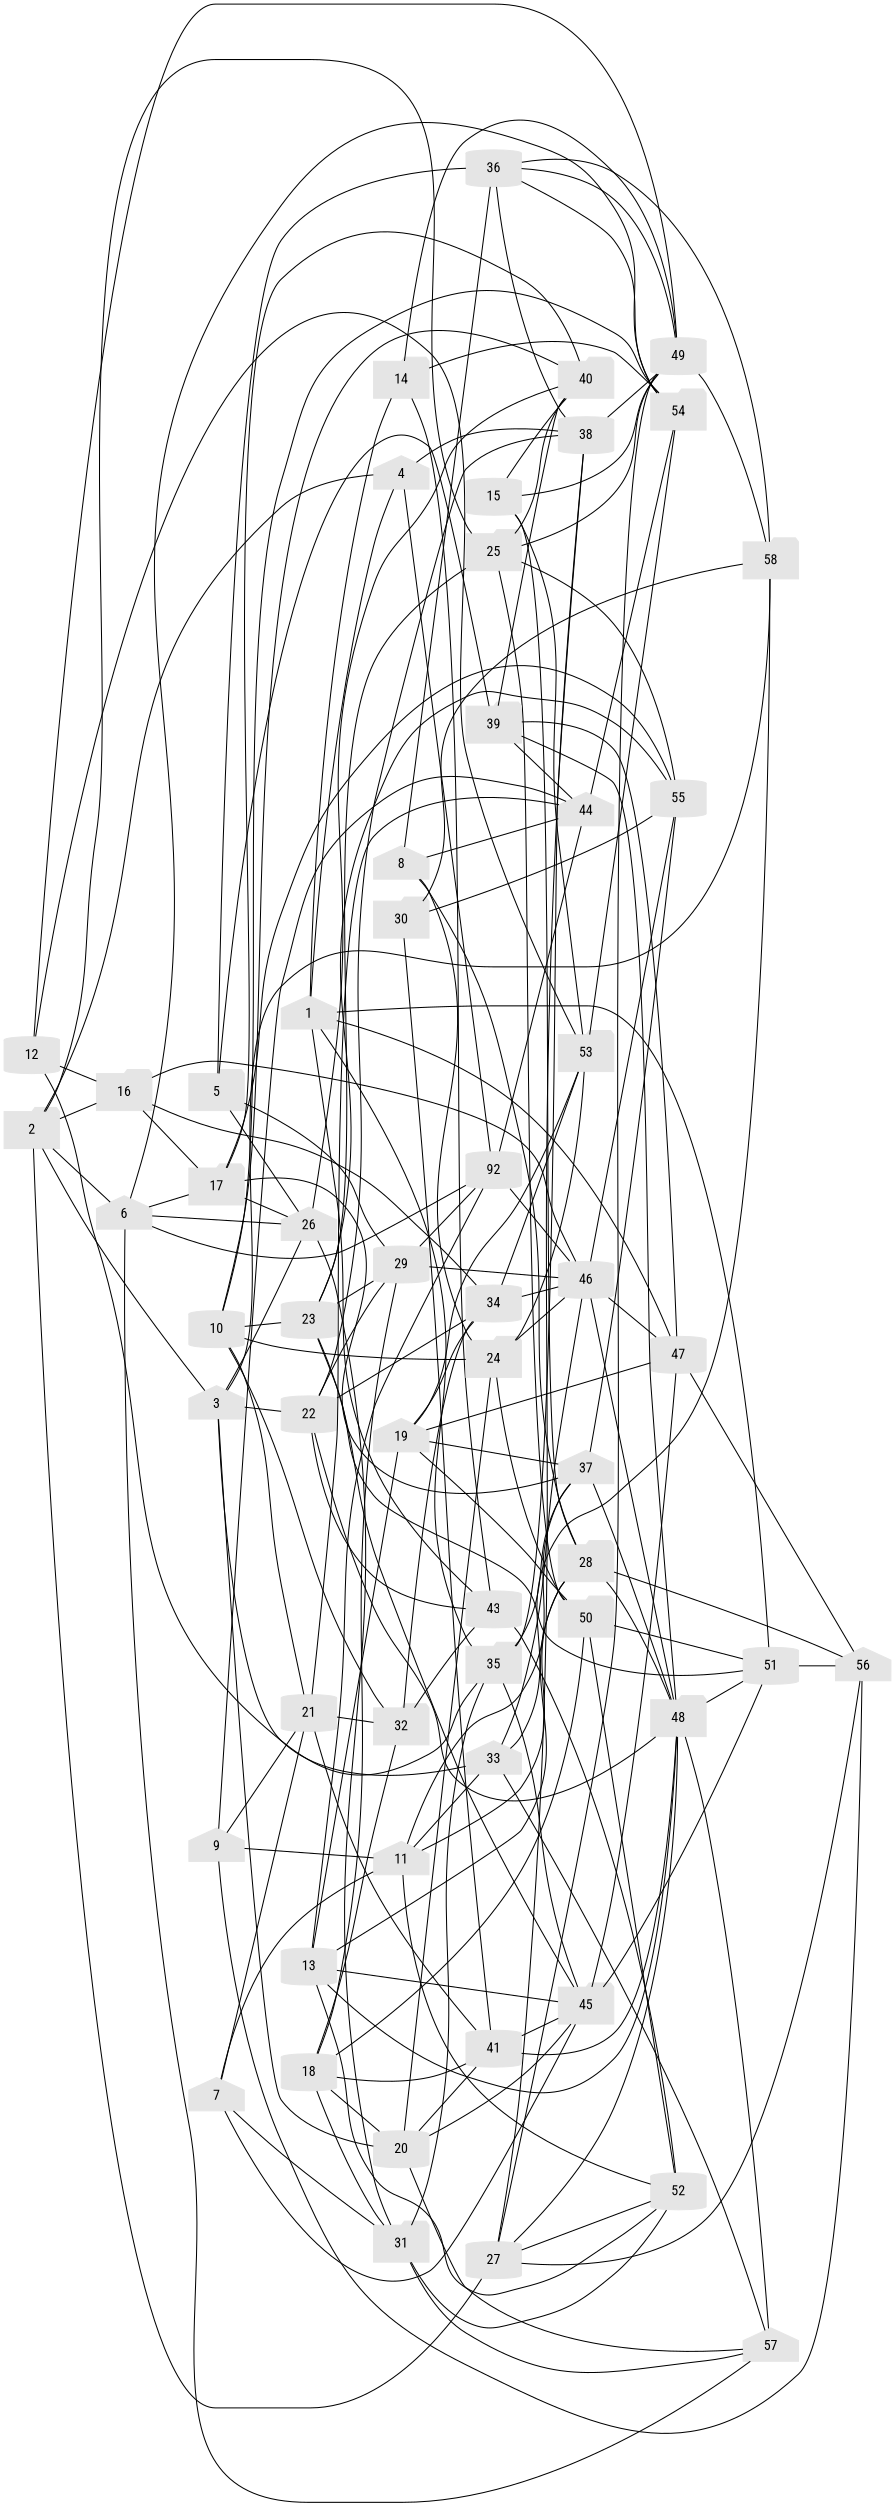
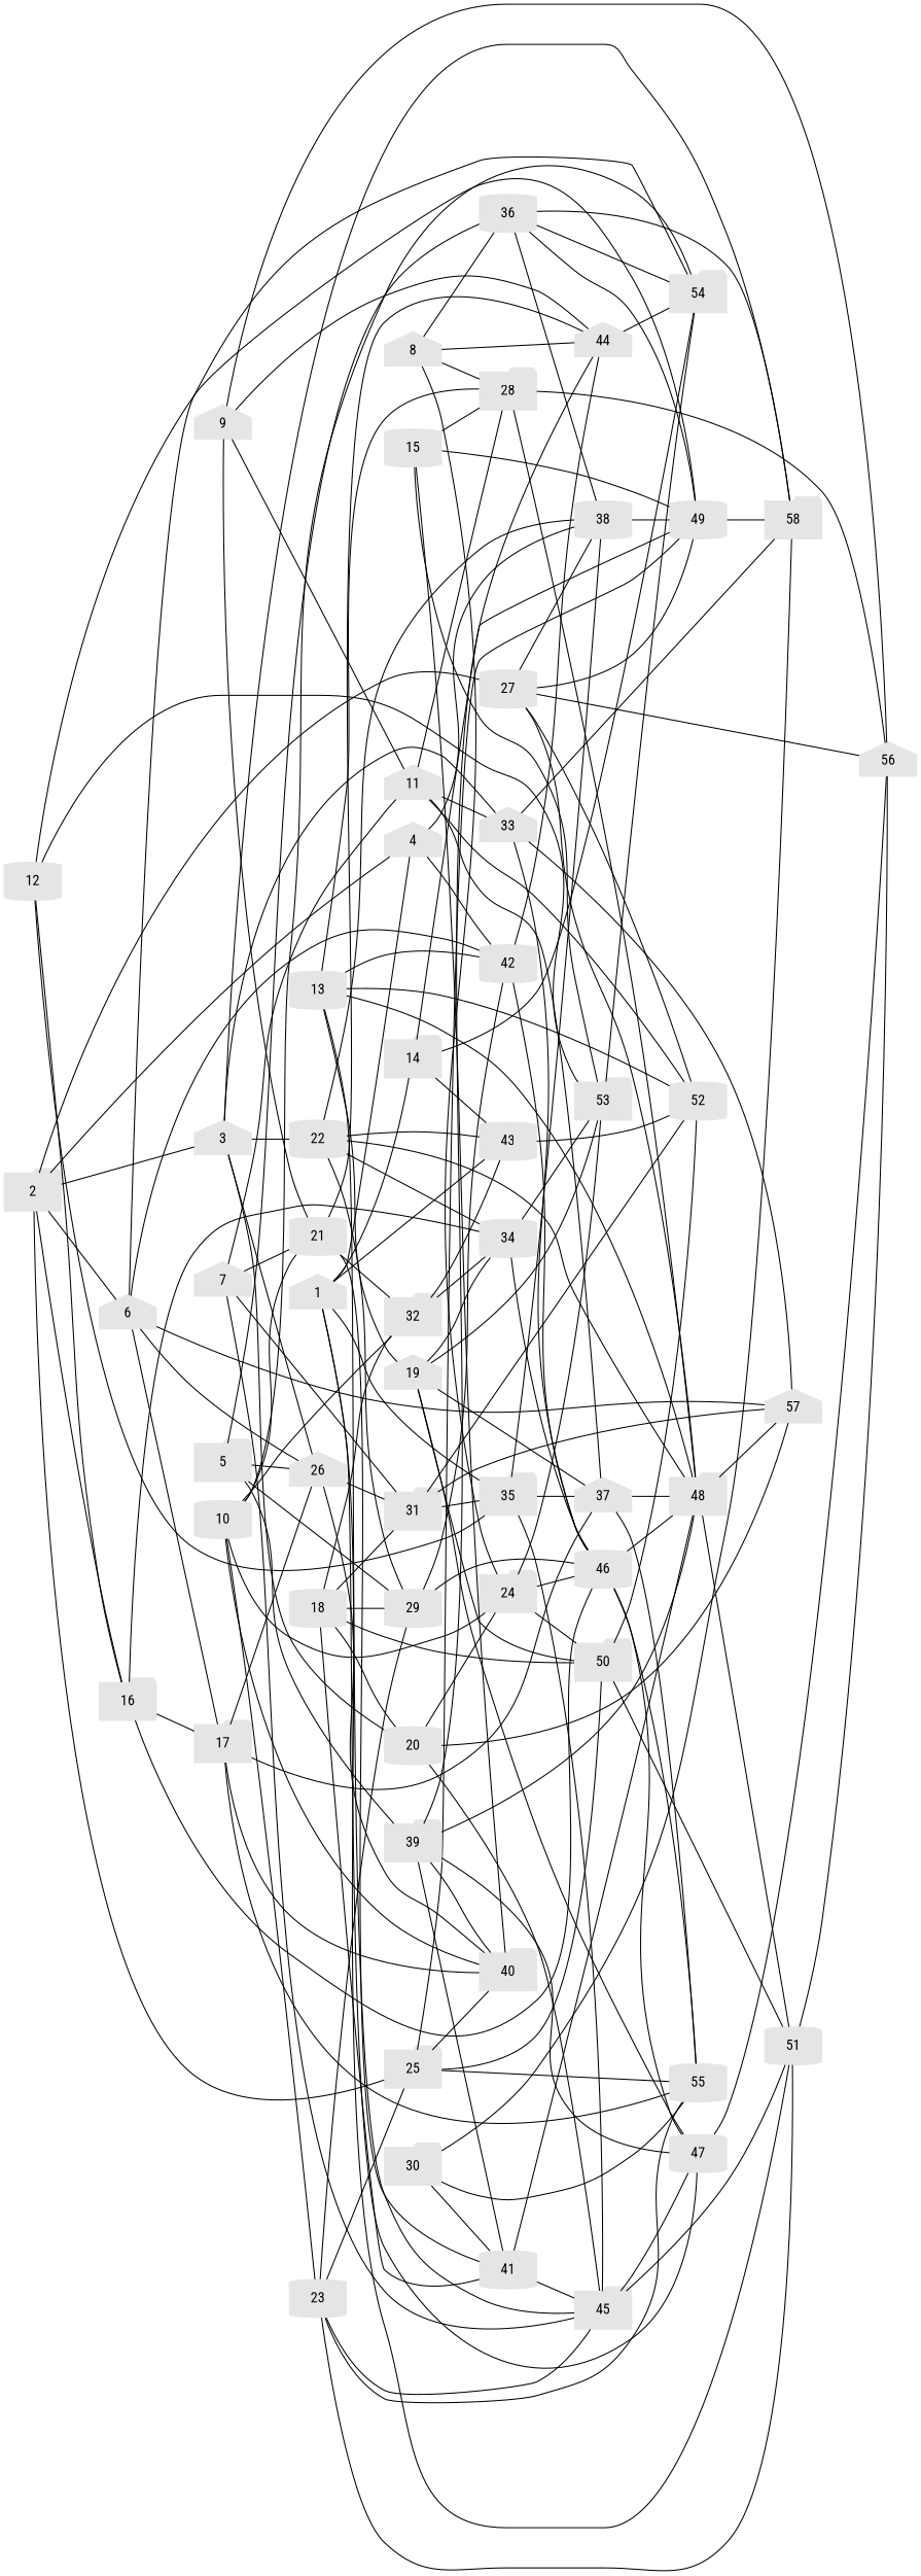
  graph {
    fontname="Roboto Condensed"
    rankdir=LR
    node [color=gray90 fontname="Roboto Condensed" shape=cylinder style=filled]
    edge [fontname="Roboto Condensed" weight=1.0]
    1 [shape=house]
    4 [shape=house]
    14 [shape=folder]
    35 [shape=folder]
    43
    47
    51
    38
-   42 [label=92]
+   42
    54 [shape=folder]
    49
    45 [shape=folder]
    37 [shape=house]
    52
    56 [shape=house]
    2 [shape=folder]
    3 [shape=house]
    6 [shape=house]
    16 [shape=folder]
    25 [shape=folder]
    27
    20
    22
    26 [shape=house]
    33 [shape=house]
    58 [shape=folder]
    17 [shape=folder]
    57 [shape=house]
    34
    46
    40 [shape=folder]
    55
    50 [shape=folder]
    48 [shape=folder]
    24 [shape=folder]
    29
    31 [shape=folder]
    44 [shape=house]
    5 [shape=folder]
    36
    39 [shape=folder]
    41
    7 [shape=house]
    11 [shape=house]
    21
    28 [shape=folder]
    32 [shape=folder]
    8 [shape=house]
    53 [shape=folder]
    9 [shape=house]
    10
    23
    12
    13
    19 [shape=house]
    15
    18
    30 [shape=folder]
    1 -- 4
    1 -- 14
    1 -- 35
    1 -- 43
    1 -- 47
    1 -- 51
    4 -- 38
    4 -- 42
    14 -- 43
    14 -- 54
    14 -- 49
    35 -- 38
    35 -- 45
    35 -- 37
    43 -- 52
    47 -- 56
    51 -- 56
    38 -- 49
    42 -- 46
    42 -- 44
    49 -- 58
    45 -- 47
    45 -- 51
    37 -- 55
    37 -- 48
    2 -- 4
    2 -- 3
    2 -- 6
    2 -- 16
    2 -- 25
    2 -- 27
    3 -- 20
    3 -- 22
    3 -- 26
    3 -- 33
    3 -- 58
    6 -- 42
    6 -- 54
    6 -- 26
    6 -- 17
    6 -- 57
    16 -- 17
    16 -- 34
    16 -- 46 [weight=2.0]
    25 -- 49
    25 -- 40
    25 -- 55
    25 -- 50
    27 -- 38
    27 -- 49
    27 -- 52
    27 -- 56
    27 -- 48
    20 -- 45 [weight=2.0]
    20 -- 57
    20 -- 24
    22 -- 43
    22 -- 38
    22 -- 34
    22 -- 48
    22 -- 29
    26 -- 40
    26 -- 31
    33 -- 58
    33 -- 57 [weight=2.0]
    33 -- 46
    17 -- 37
    17 -- 26
    17 -- 40
    17 -- 55
    34 -- 46
    34 -- 53
    46 -- 47
    46 -- 55
    46 -- 48
    50 -- 51
    50 -- 52
    48 -- 51
    48 -- 57
    24 -- 46
    24 -- 50
    24 -- 53
    29 -- 42
    29 -- 46
    31 -- 35
    31 -- 52
    31 -- 57
    44 -- 54
    5 -- 26
    5 -- 29
    5 -- 36
    5 -- 39
    36 -- 38
    36 -- 54
    36 -- 49
    36 -- 58
    39 -- 47
    39 -- 40
    39 -- 48
    39 -- 44
-   20 -- 41
+   39 -- 41
    41 -- 45
    41 -- 48
    7 -- 45
    7 -- 31
    7 -- 11
    7 -- 21
    11 -- 37
    11 -- 52
    11 -- 33
    11 -- 28
    21 -- 44
    21 -- 41
    21 -- 32
    28 -- 56
    28 -- 48
    32 -- 43 [weight=2.0]
    32 -- 34
    8 -- 24
    8 -- 44
    8 -- 36
    8 -- 28
    53 -- 54
    9 -- 56
    9 -- 44
    9 -- 11
    9 -- 21
    10 -- 54
    10 -- 40
    10 -- 24
    10 -- 21
    10 -- 32
    10 -- 23
    23 -- 51
    23 -- 45
    23 -- 25
    23 -- 55
    23 -- 29
    12 -- 35
    12 -- 49
    12 -- 16
    12 -- 53
    13 -- 42
    13 -- 45
    13 -- 52
    13 -- 48
    13 -- 28
    13 -- 19
    19 -- 47
    19 -- 37
    19 -- 34
    19 -- 50
    19 -- 53
    15 -- 49
    15 -- 40
    15 -- 28
    15 -- 53
    18 -- 20
    18 -- 50
    18 -- 29
    18 -- 31
    18 -- 41
    18 -- 32
    30 -- 58
    30 -- 55
    30 -- 41
  }
